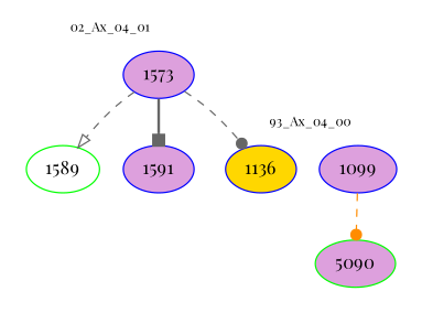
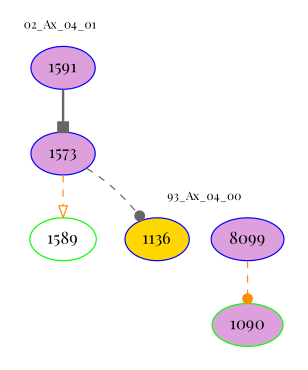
  digraph {
    fontname="Playfair Display"
    node [color=blue fillcolor=plum fontname="Playfair Display" style=filled]
    edge [arrowhead=dot color=darkorange fontname="Playfair Display" style=dashed]
    n1 [label=1573]
    n2 [color=green fillcolor=white label=1589]
    n3 [label=1591]
-   n4 [label=1099]
-   n5 [color=green label=5090]
+   n4 [label=8099]
+   n5 [color=green label=1090]
    n6 [fillcolor=gold label=1136]
    subgraph cluster_1 {
      color=white
      fontsize=10
      label="02_Ax_04_01"
      n1
      n2
      n3
    }
    subgraph cluster_2 {
      color=white
      fontsize=10
      label="93_Ax_04_00"
      n4
      n5
      n6
    }
-   n1 -> n2 [arrowhead=onormal color=gray40]
-   n1 -> n3 [arrowhead=box color=gray40 style=bold]
+   n1 -> n2 [arrowhead=onormal]
+   n3 -> n1 [arrowhead=box color=gray40 style=bold]
    n1 -> n6 [color=gray40]
    n4 -> n5
  }
